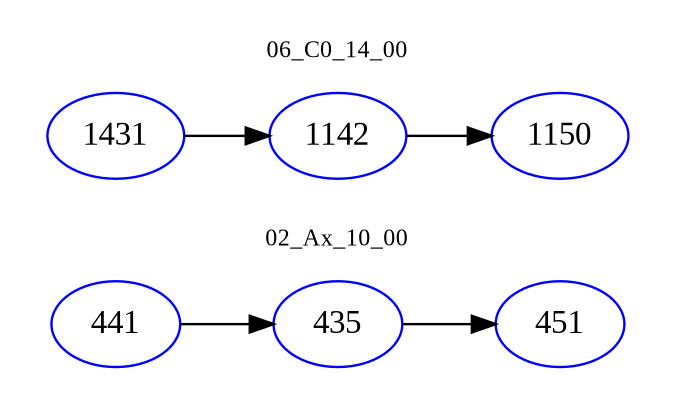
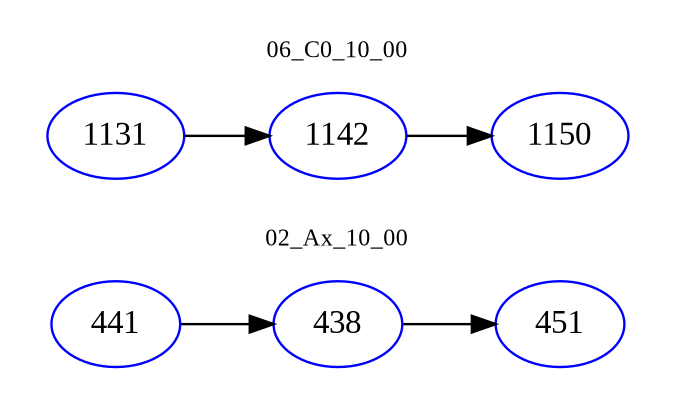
  digraph {
    fontname="Liberation Serif"
    rankdir=LR
    node [color=blue fontname="Liberation Serif"]
    edge [color=black fontname="Liberation Serif"]
    n1 [label=441]
-   n2 [label=435]
+   n2 [label=438]
    n3 [label=451]
    n4 [label=1142]
-   n5 [label=1431]
+   n5 [label=1131]
    n6 [label=1150]
    subgraph cluster_1 {
      color=white
      fontsize=10
      label="02_Ax_10_00"
      n1
      n2
      n3
    }
    subgraph cluster_2 {
      color=white
      fontsize=10
-     label="06_C0_14_00"
+     label="06_C0_10_00"
      n4
      n5
      n6
    }
    n1 -> n2
    n2 -> n3
    n4 -> n6
    n5 -> n4
  }
